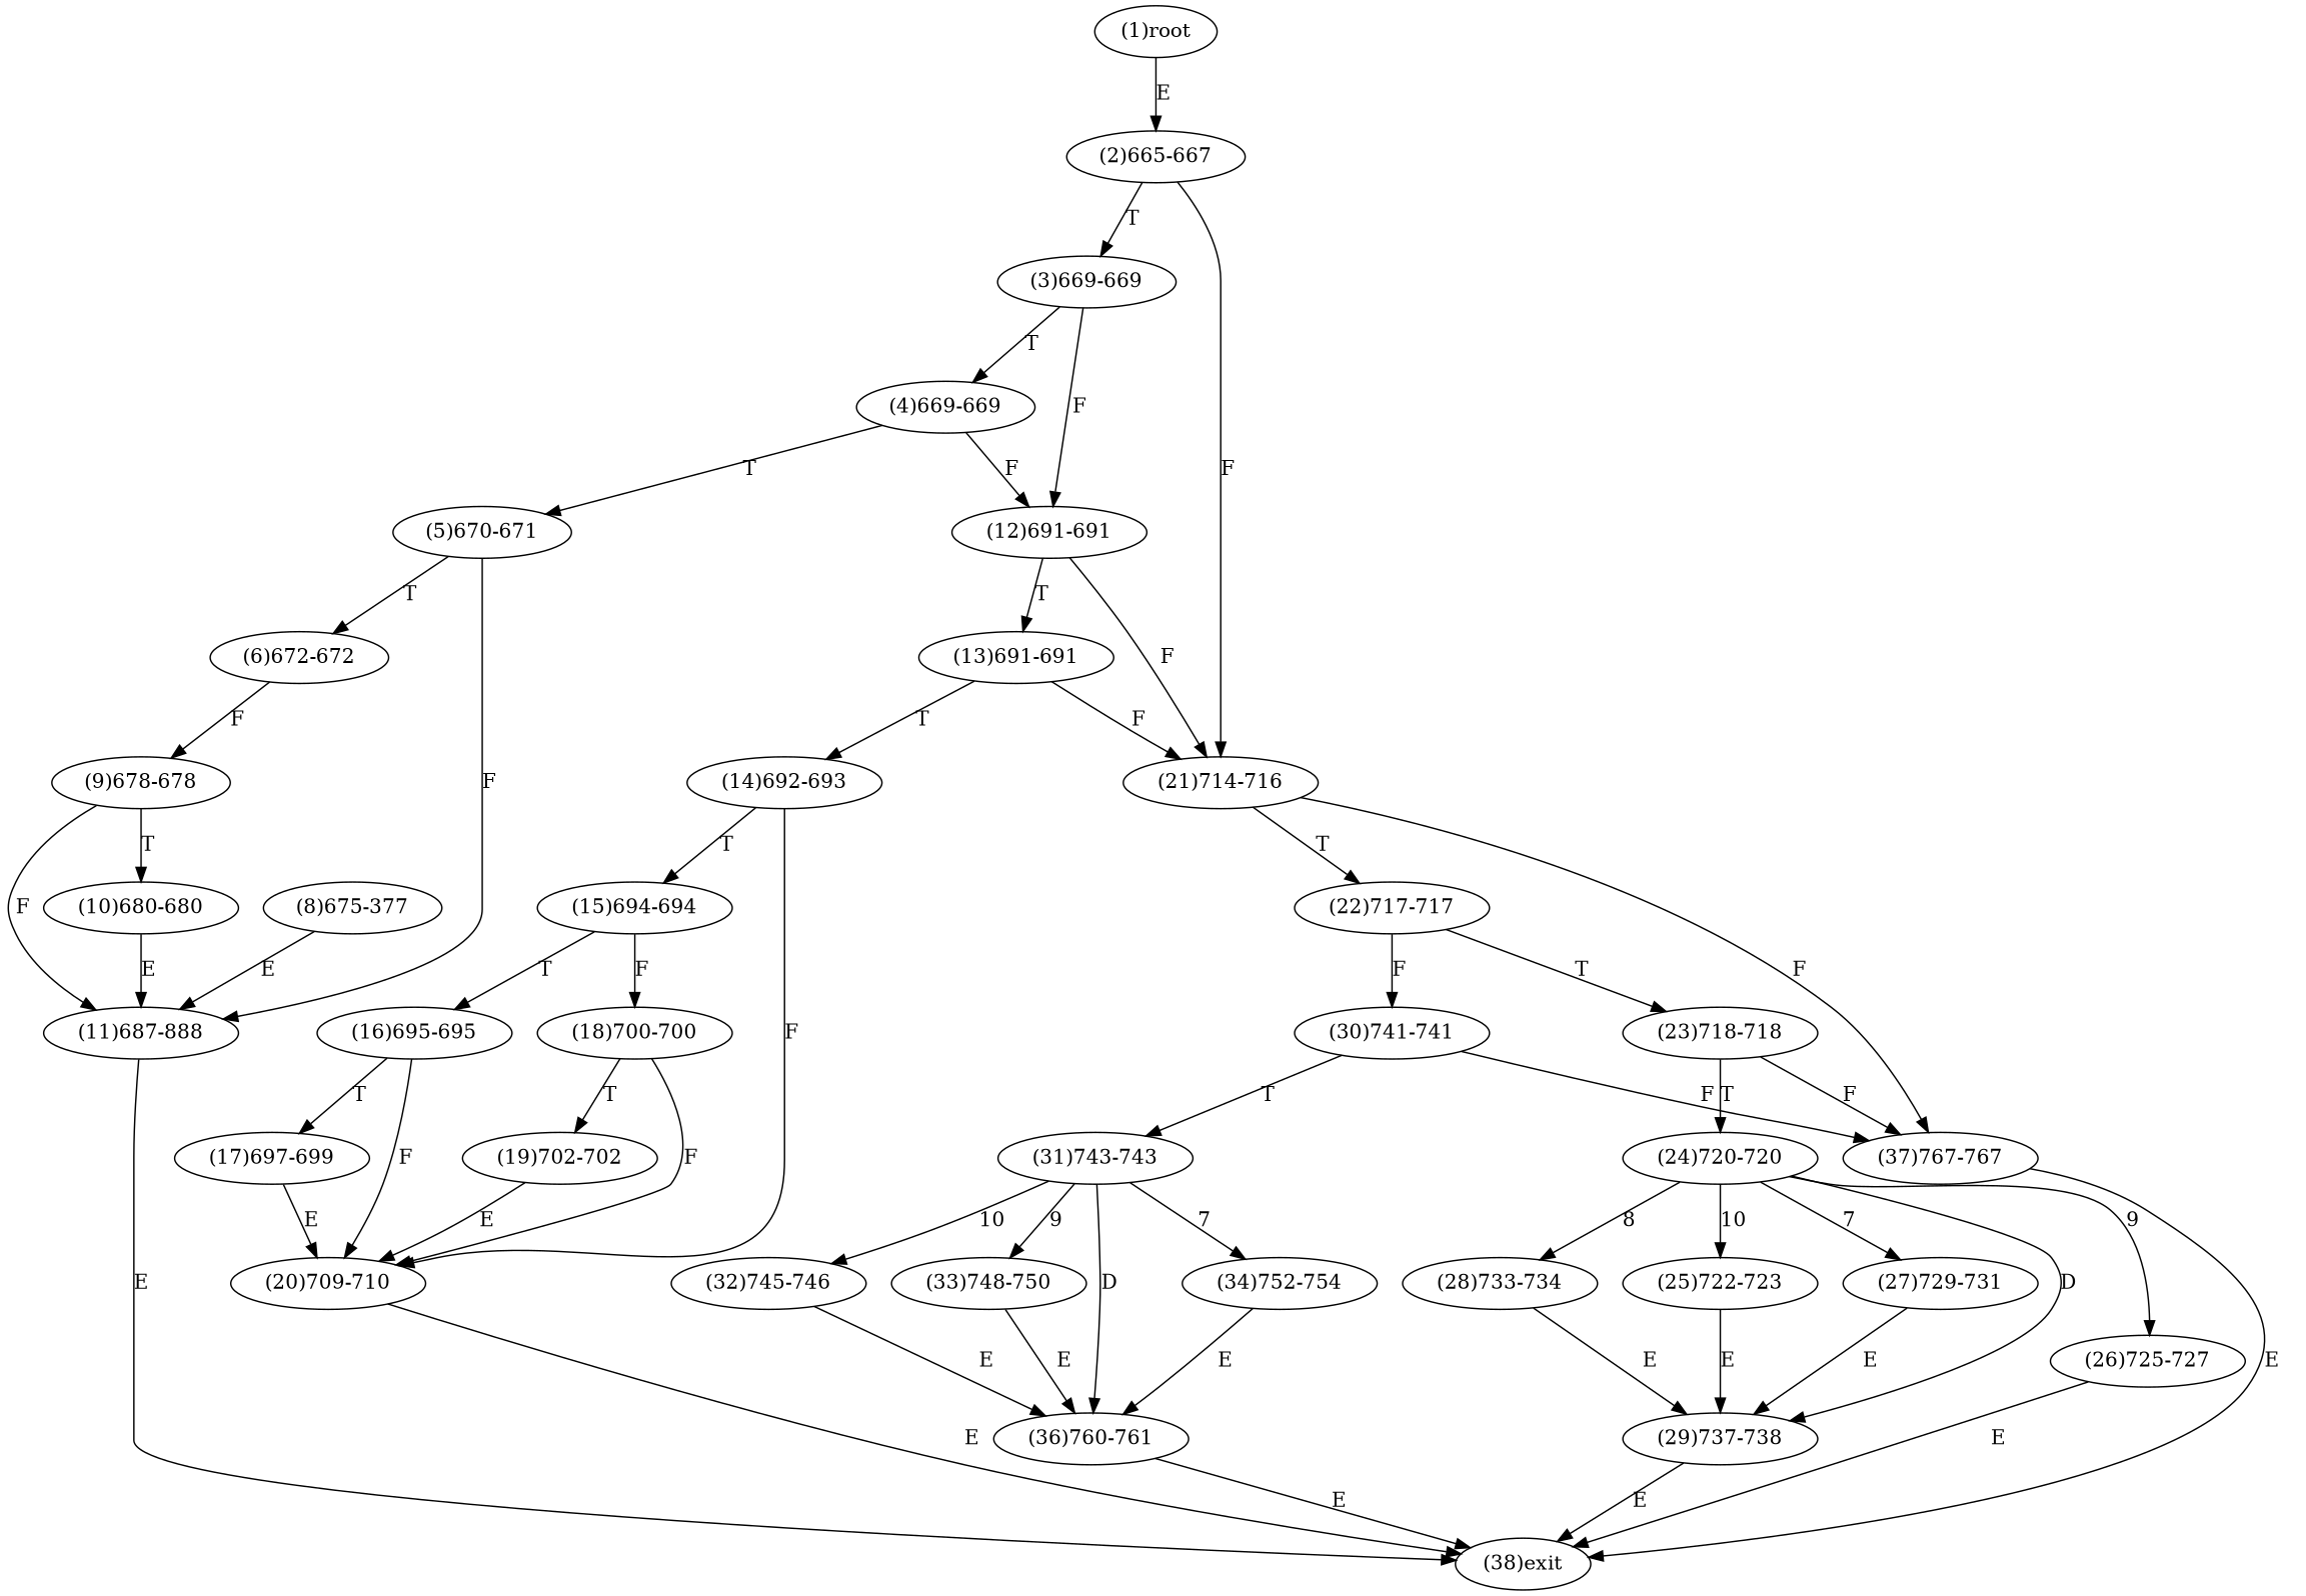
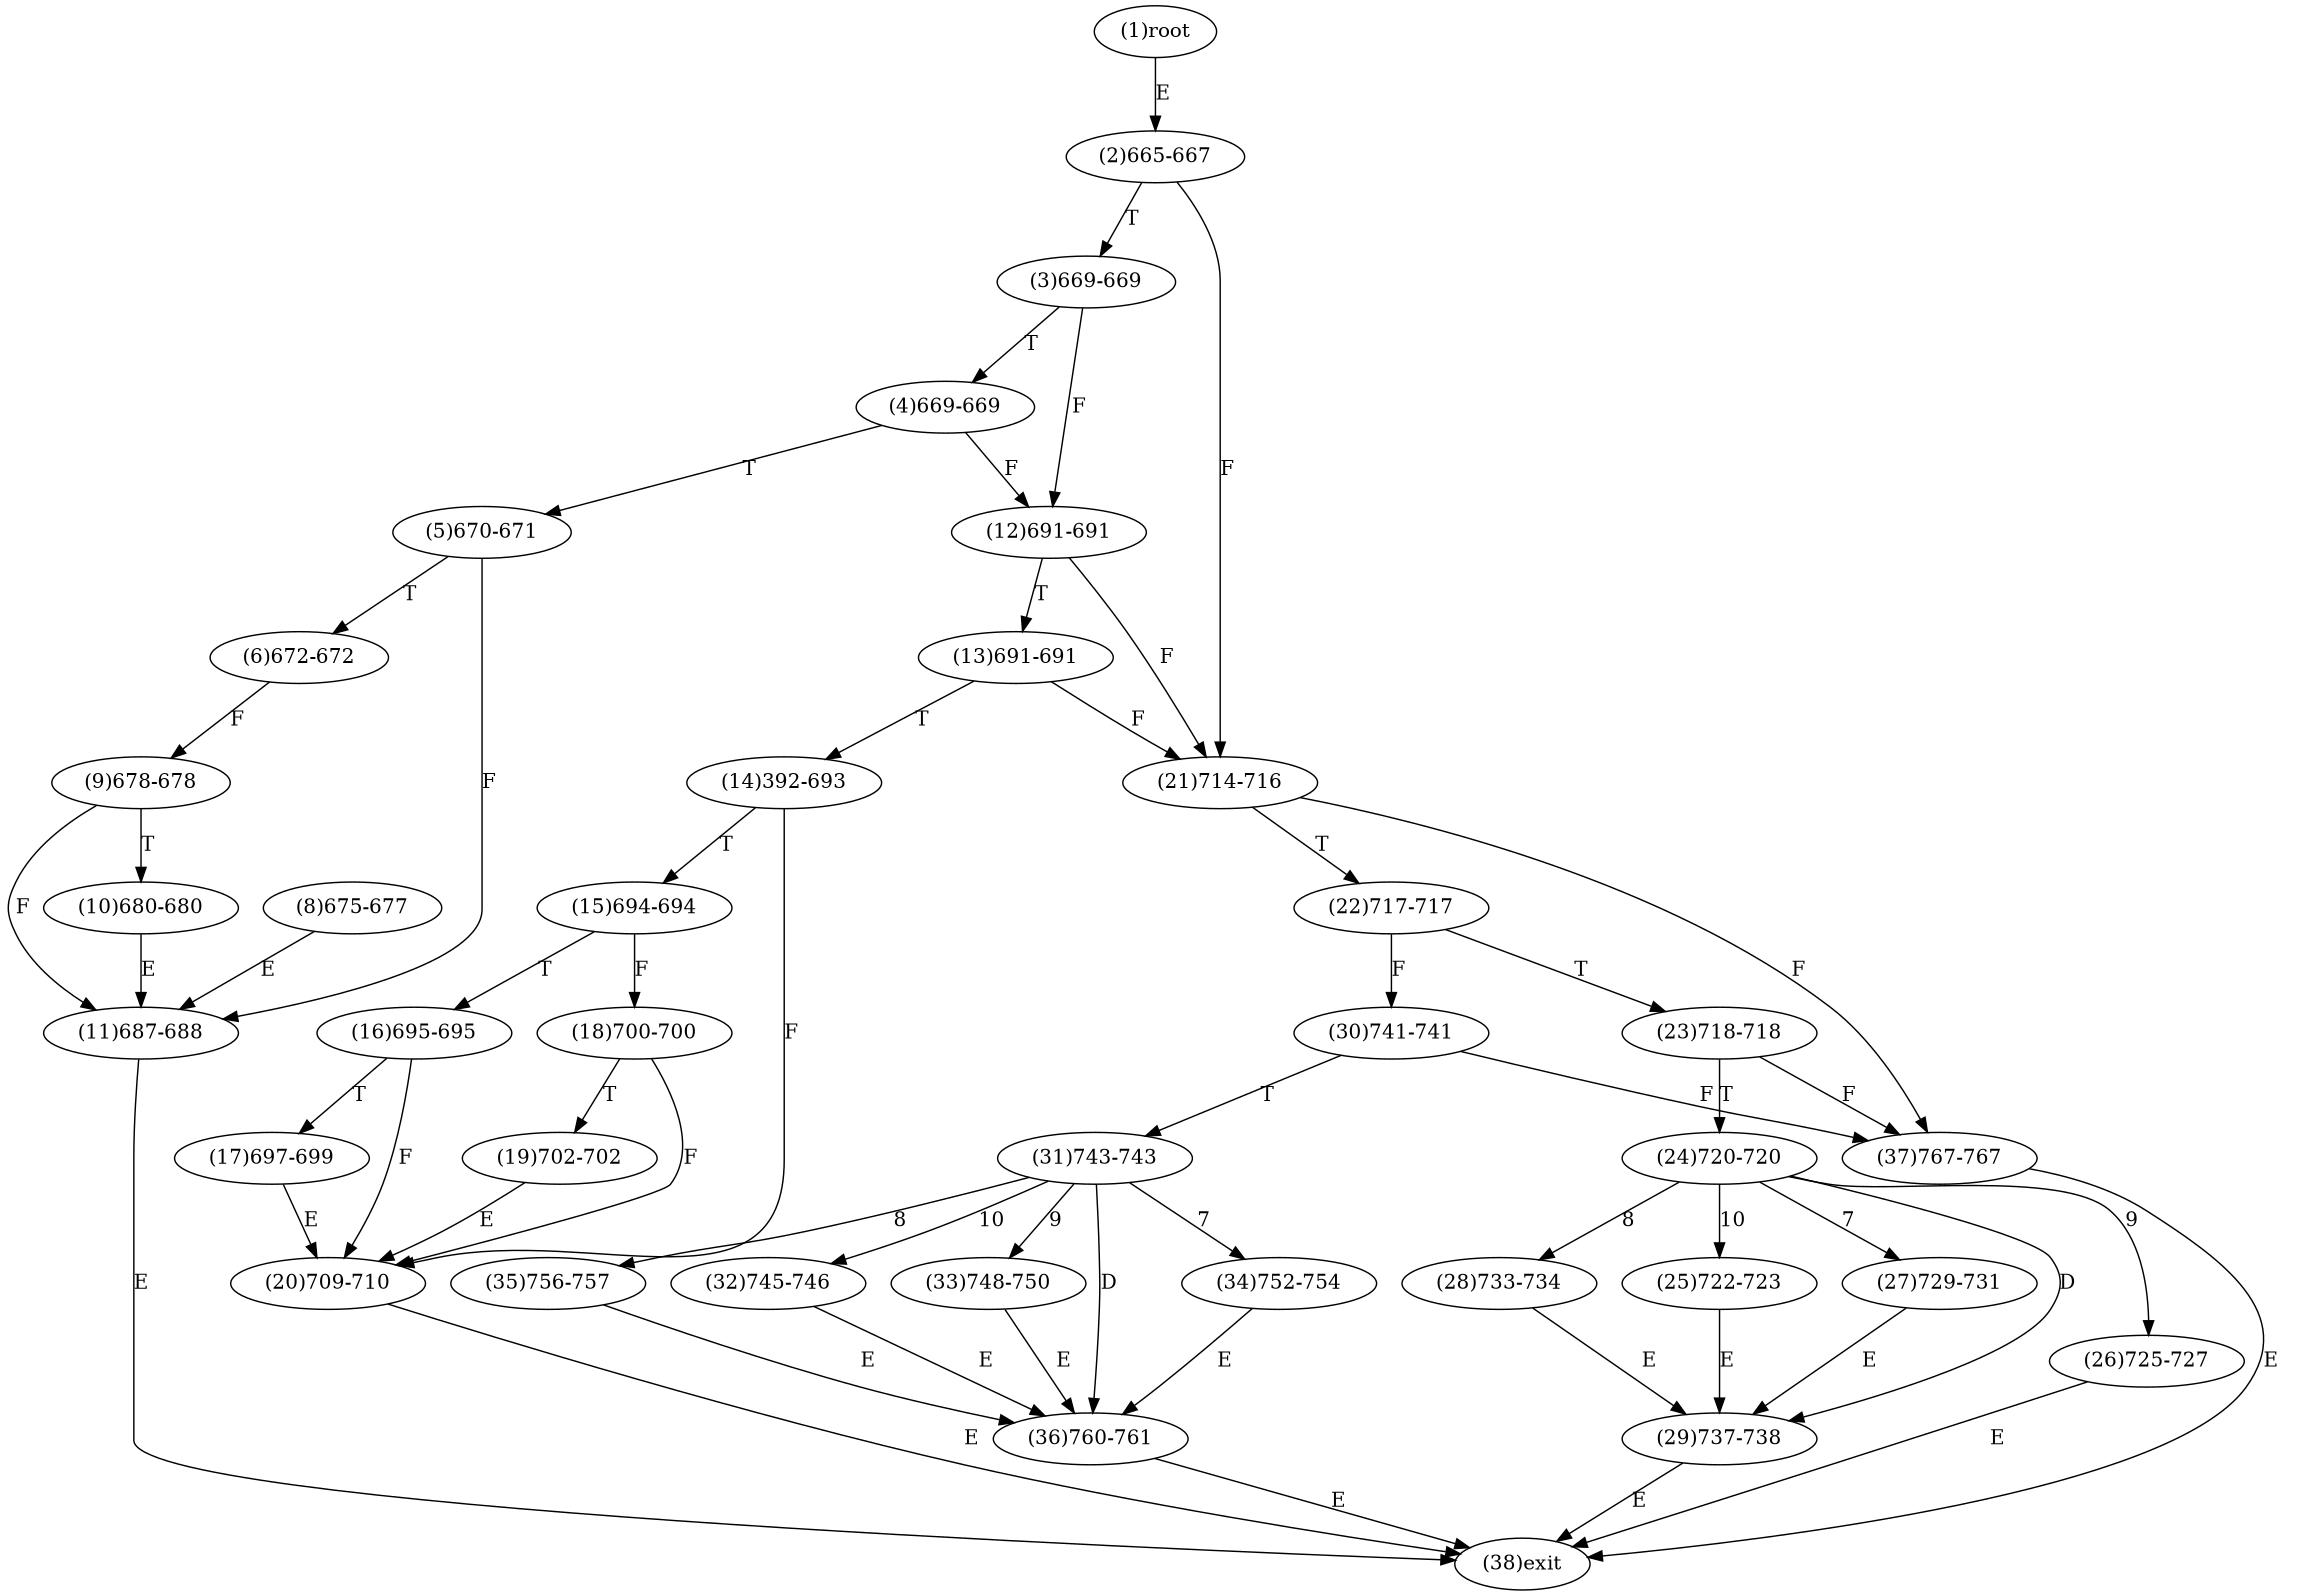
  digraph {
    n1 [label="(1)root"]
    n2 [label="(2)665-667"]
    n3 [label="(3)669-669"]
    n4 [label="(21)714-716"]
    n5 [label="(4)669-669"]
    n6 [label="(12)691-691"]
    n7 [label="(22)717-717"]
    n8 [label="(37)767-767"]
    n9 [label="(5)670-671"]
    n10 [label="(13)691-691"]
    n11 [label="(6)672-672"]
-   n12 [label="(11)687-888"]
+   n12 [label="(11)687-688"]
    n13 [label="(9)678-678"]
    n14 [label="(38)exit"]
    n15 [label="(10)680-680"]
-   n16 [label="(8)675-377"]
-   n17 [label="(14)692-693"]
+   n16 [label="(8)675-677"]
+   n17 [label="(14)392-693"]
    n18 [label="(15)694-694"]
    n19 [label="(20)709-710"]
    n20 [label="(16)695-695"]
    n21 [label="(18)700-700"]
    n22 [label="(17)697-699"]
    n23 [label="(19)702-702"]
    n24 [label="(23)718-718"]
    n25 [label="(30)741-741"]
    n26 [label="(24)720-720"]
    n27 [label="(25)722-723"]
    n28 [label="(29)737-738"]
    n29 [label="(27)729-731"]
    n30 [label="(26)725-727"]
    n31 [label="(28)733-734"]
    n32 [label="(31)743-743"]
    n33 [label="(34)752-754"]
+   n34 [label="(35)756-757"]
    n35 [label="(32)745-746"]
    n36 [label="(33)748-750"]
    n37 [label="(36)760-761"]
    n1 -> n2 [label=E]
    n2 -> n3 [label=T]
    n2 -> n4 [label=F]
    n3 -> n5 [label=T]
    n3 -> n6 [label=F]
    n4 -> n7 [label=T]
    n4 -> n8 [label=F]
    n5 -> n6 [label=F]
    n5 -> n9 [label=T]
    n6 -> n4 [label=F]
    n6 -> n10 [label=T]
    n7 -> n24 [label=T]
    n7 -> n25 [label=F]
    n8 -> n14 [label=E]
    n9 -> n11 [label=T]
    n9 -> n12 [label=F]
    n10 -> n4 [label=F]
    n10 -> n17 [label=T]
    n11 -> n13 [label=F]
    n12 -> n14 [label=E]
    n13 -> n12 [label=F]
    n13 -> n15 [label=T]
    n15 -> n12 [label=E]
    n16 -> n12 [label=E]
    n17 -> n18 [label=T]
    n17 -> n19 [label=F]
    n18 -> n20 [label=T]
    n18 -> n21 [label=F]
    n19 -> n14 [label=E]
    n20 -> n19 [label=F]
    n20 -> n22 [label=T]
    n21 -> n19 [label=F]
    n21 -> n23 [label=T]
    n22 -> n19 [label=E]
    n23 -> n19 [label=E]
    n24 -> n8 [label=F]
    n24 -> n26 [label=T]
    n25 -> n8 [label=F]
    n25 -> n32 [label=T]
    n26 -> n27 [label=10]
    n26 -> n28 [label=D]
    n26 -> n29 [label=7]
    n26 -> n30 [label=9]
    n26 -> n31 [label=8]
    n27 -> n28 [label=E]
    n28 -> n14 [label=E]
    n29 -> n28 [label=E]
    n30 -> n14 [label=E]
    n31 -> n28 [label=E]
    n32 -> n33 [label=7]
+   n32 -> n34 [label=8]
    n32 -> n35 [label=10]
    n32 -> n36 [label=9]
    n32 -> n37 [label=D]
    n33 -> n37 [label=E]
+   n34 -> n37 [label=E]
    n35 -> n37 [label=E]
    n36 -> n37 [label=E]
    n37 -> n14 [label=E]
  }
